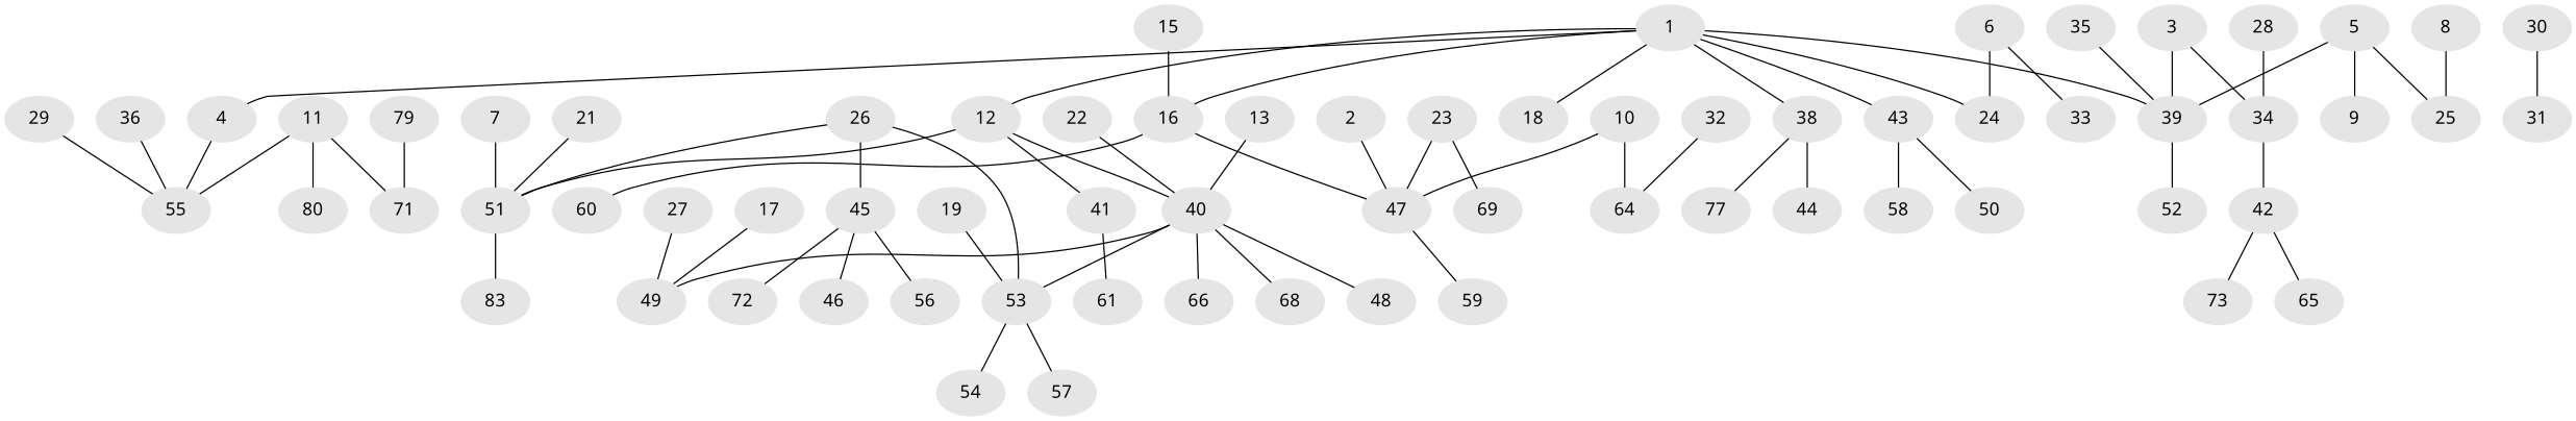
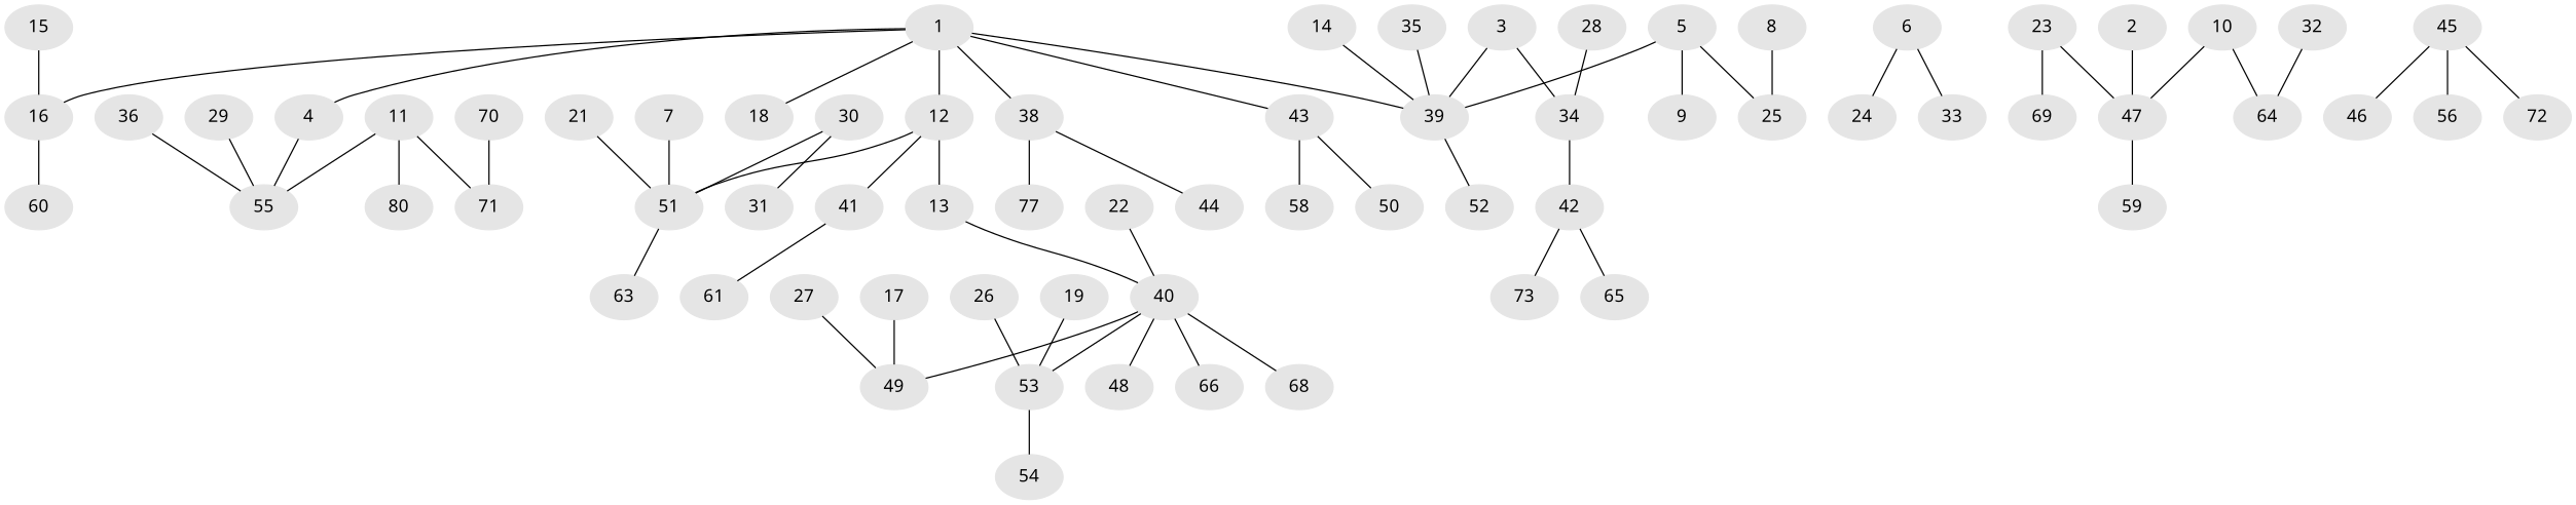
  graph {
    fontname="Noto Sans"
    node [color=gray90 fontname="Noto Sans" style=filled]
    edge [fontname="Noto Sans" weight=1.0]
    1
    4
    12
    16
    18
    24
    38
    39
    43
    55
    51
    40
    41
    47
    60
    44
    n17 [label=77]
    52
    50
    58
    2
    59
    3
    34
    42
    5
    9
    25
    6
    33
    7
-   63 [label=83]
+   63
    8
    10
    64
    11
    n37 [label=80]
    71
    49
    53
    48
    66
    68
    61
    13
+   14
    15
    17
    19
    54
-   57
    21
    22
    23
    69
    26
    45
    46
    56
    72
    27
    28
    29
    30
    31
    32
    65
    73
    35
    36
-   70 [label=79]
+   70
    1 -- 4
    1 -- 12
    1 -- 16
    1 -- 18
-   1 -- 24
    1 -- 38
    1 -- 39
    1 -- 43
    4 -- 55
    12 -- 51
-   12 -- 40
+   12 -- 13
    12 -- 41
-   16 -- 47
    16 -- 60
    38 -- 44
    38 -- n17
    39 -- 52
    43 -- 50
    43 -- 58
    51 -- 63
    40 -- 49
    40 -- 53
    40 -- 48
    40 -- 66
    40 -- 68
    41 -- 61
    47 -- 59
    2 -- 47
    3 -- 39
    3 -- 34
    34 -- 42
    42 -- 65
    42 -- 73
    5 -- 39
    5 -- 9
    5 -- 25
    6 -- 24
    6 -- 33
    7 -- 51
    8 -- 25
    10 -- 47
    10 -- 64
    11 -- 55
    11 -- n37
    11 -- 71
    53 -- 54
-   53 -- 57
    13 -- 40
+   14 -- 39
    15 -- 16
    17 -- 49
    19 -- 53
    21 -- 51
    22 -- 40
    23 -- 47
    23 -- 69
    26 -- 53
-   26 -- 45
    45 -- 46
    45 -- 56
    45 -- 72
    27 -- 49
    28 -- 34
    29 -- 55
-   26 -- 51
+   30 -- 51
    30 -- 31
    32 -- 64
    35 -- 39
    36 -- 55
    70 -- 71
  }
